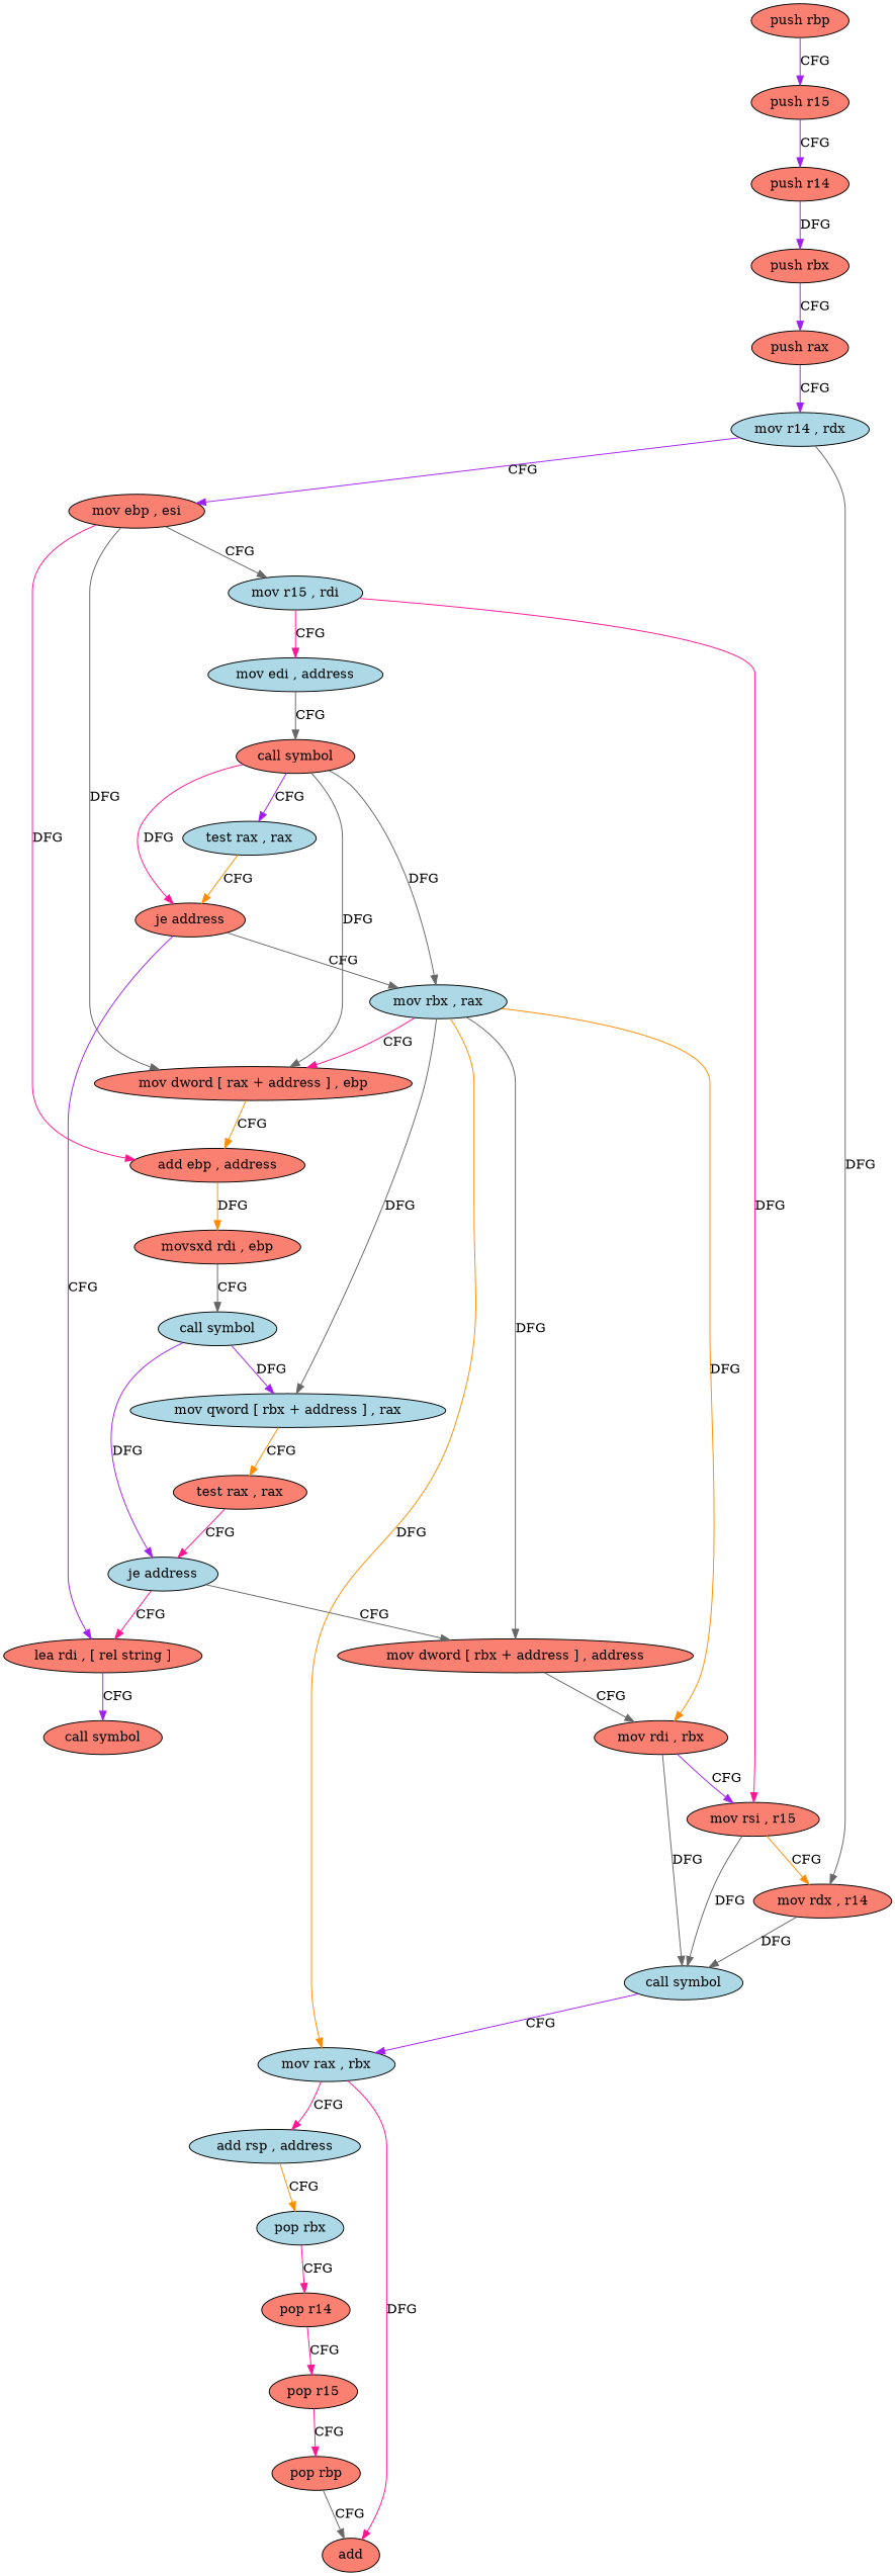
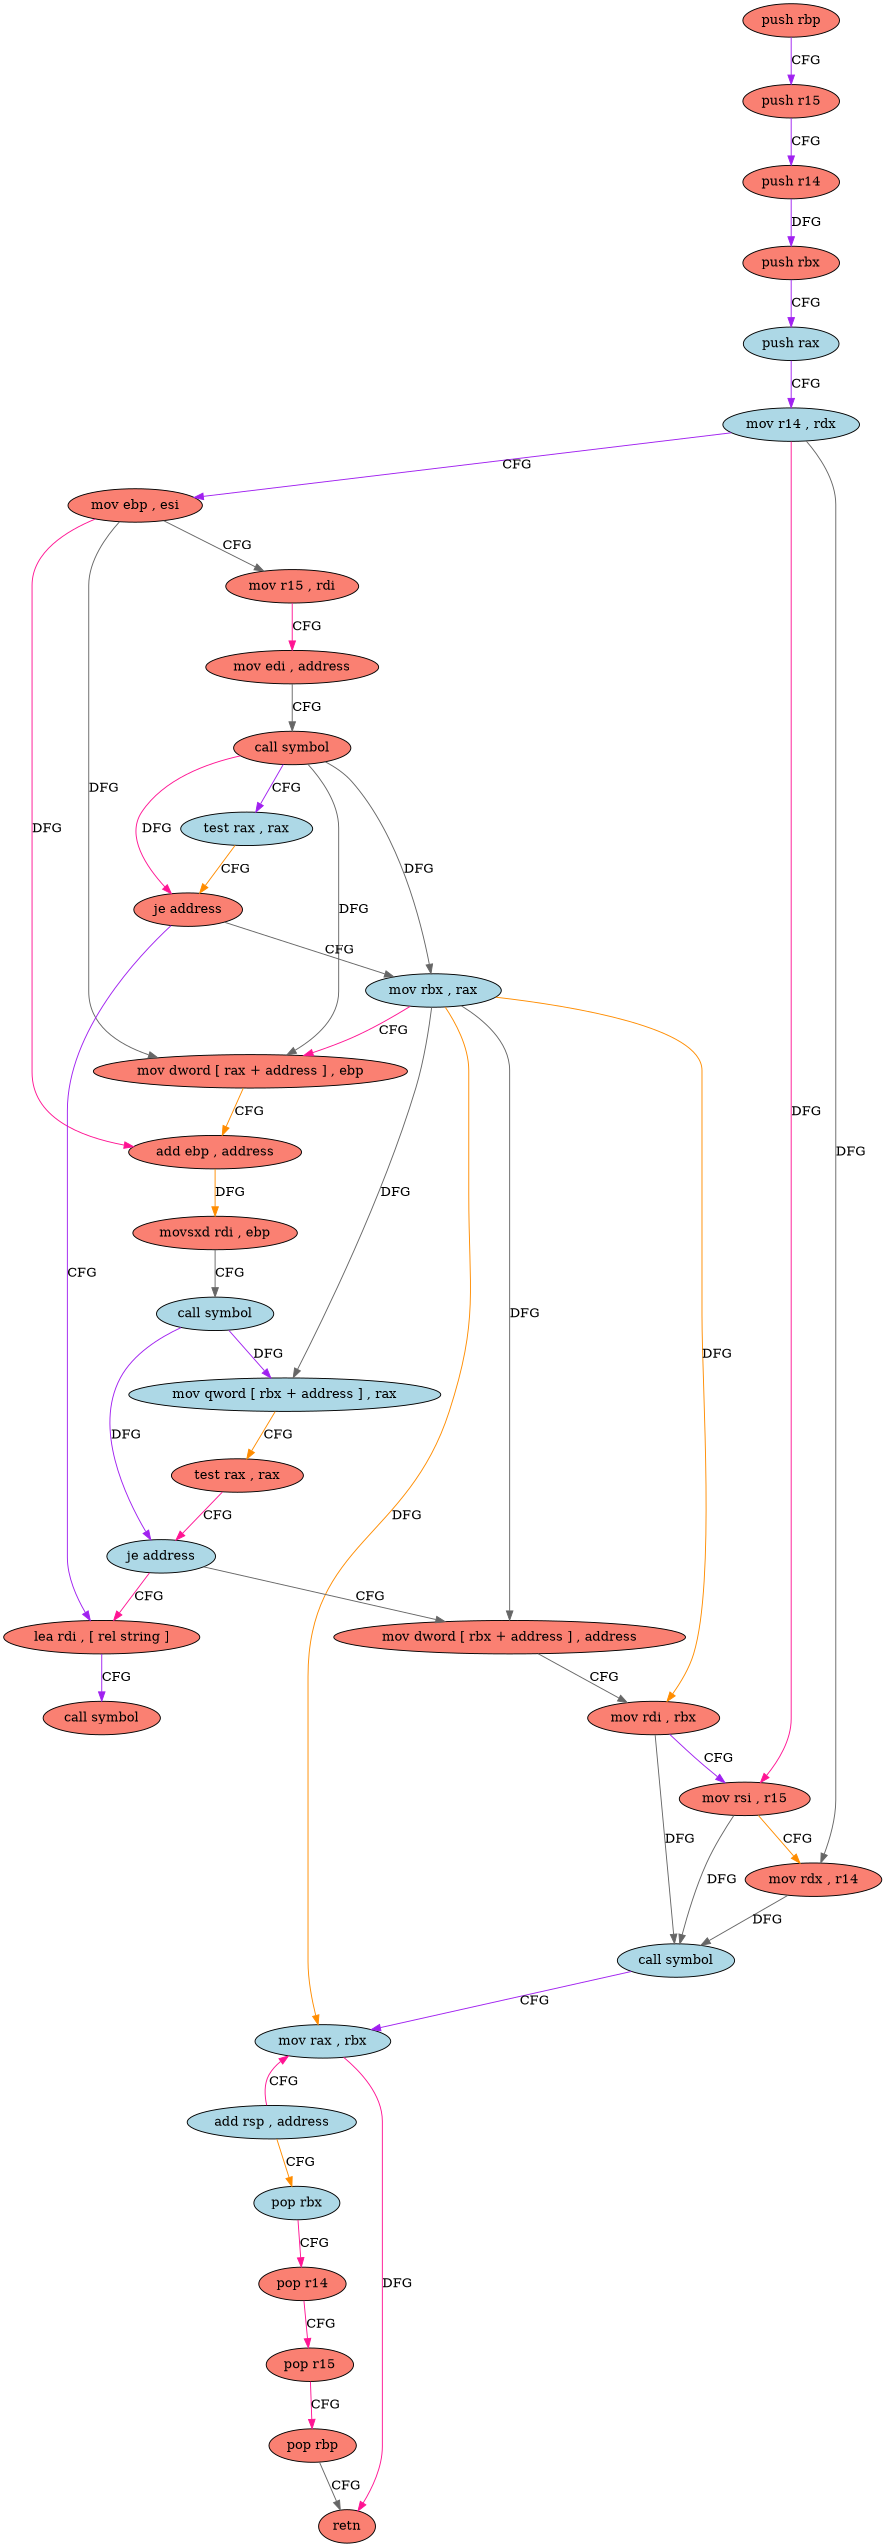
  digraph {
    node [fillcolor=salmon style=filled]
    edge [color=gray40]
    n1 [label="push rbp"]
    n2 [label="push r15"]
    n3 [label="push r14"]
    n4 [label="push rbx"]
-   n5 [label="push rax"]
+   n5 [fillcolor=lightblue label="push rax"]
    n6 [fillcolor=lightblue label="mov r14 , rdx"]
    n7 [label="mov ebp , esi"]
    n8 [label="mov rdx , r14"]
-   n9 [fillcolor=lightblue label="mov r15 , rdi"]
+   n9 [label="mov r15 , rdi"]
    n10 [label="mov dword [ rax + address ] , ebp"]
    n11 [label="add ebp , address"]
    n12 [fillcolor=lightblue label="call symbol"]
-   n13 [fillcolor=lightblue label="mov edi , address"]
+   n13 [label="mov edi , address"]
    n14 [label="mov rsi , r15"]
    n15 [label="movsxd rdi , ebp"]
    n16 [label="call symbol"]
    n17 [fillcolor=lightblue label="test rax , rax"]
    n18 [label="je address"]
    n19 [fillcolor=lightblue label="mov rbx , rax"]
    n20 [label="lea rdi , [ rel string ]"]
    n21 [fillcolor=lightblue label="mov qword [ rbx + address ] , rax"]
    n22 [label="mov dword [ rbx + address ] , address"]
    n23 [label="mov rdi , rbx"]
    n24 [fillcolor=lightblue label="mov rax , rbx"]
    n25 [label="call symbol"]
    n26 [label="test rax , rax"]
    n27 [fillcolor=lightblue label="add rsp , address"]
-   n28 [label=add]
+   n28 [label=retn]
    n29 [fillcolor=lightblue label="call symbol"]
    n30 [fillcolor=lightblue label="je address"]
    n31 [fillcolor=lightblue label="pop rbx"]
    n32 [label="pop r14"]
    n33 [label="pop r15"]
    n34 [label="pop rbp"]
    n1 -> n2 [color=purple label=CFG]
    n2 -> n3 [color=purple label=CFG]
    n3 -> n4 [color=purple label=DFG]
    n4 -> n5 [color=purple label=CFG]
    n5 -> n6 [color=purple label=CFG]
    n6 -> n7 [color=purple label=CFG]
    n6 -> n8 [label=DFG]
    n7 -> n9 [label=CFG]
    n7 -> n10 [label=DFG]
    n7 -> n11 [color=deeppink label=DFG]
    n8 -> n12 [label=DFG]
    n9 -> n13 [color=deeppink label=CFG]
-   n9 -> n14 [color=deeppink label=DFG]
+   n6 -> n14 [color=deeppink label=DFG]
    n10 -> n11 [color=darkorange label=CFG]
    n11 -> n15 [color=darkorange label=DFG]
    n12 -> n24 [color=purple label=CFG]
    n13 -> n16 [label=CFG]
    n14 -> n8 [color=darkorange label=CFG]
    n14 -> n12 [label=DFG]
    n15 -> n29 [label=CFG]
    n16 -> n10 [label=DFG]
    n16 -> n17 [color=purple label=CFG]
    n16 -> n18 [color=deeppink label=DFG]
    n16 -> n19 [label=DFG]
    n17 -> n18 [color=darkorange label=CFG]
    n18 -> n19 [label=CFG]
    n18 -> n20 [color=purple label=CFG]
    n19 -> n10 [color=deeppink label=CFG]
    n19 -> n21 [label=DFG]
    n19 -> n22 [label=DFG]
    n19 -> n23 [color=darkorange label=DFG]
    n19 -> n24 [color=darkorange label=DFG]
    n20 -> n25 [color=purple label=CFG]
    n21 -> n26 [color=darkorange label=CFG]
    n22 -> n23 [label=CFG]
    n23 -> n12 [label=DFG]
    n23 -> n14 [color=purple label=CFG]
-   n24 -> n27 [color=deeppink label=CFG]
+   n27 -> n24 [color=deeppink label=CFG]
    n24 -> n28 [color=deeppink label=DFG]
    n26 -> n30 [color=deeppink label=CFG]
    n27 -> n31 [color=darkorange label=CFG]
    n29 -> n21 [color=purple label=DFG]
    n29 -> n30 [color=purple label=DFG]
    n30 -> n20 [color=deeppink label=CFG]
    n30 -> n22 [label=CFG]
    n31 -> n32 [color=deeppink label=CFG]
    n32 -> n33 [color=deeppink label=CFG]
    n33 -> n34 [color=deeppink label=CFG]
    n34 -> n28 [label=CFG]
  }
